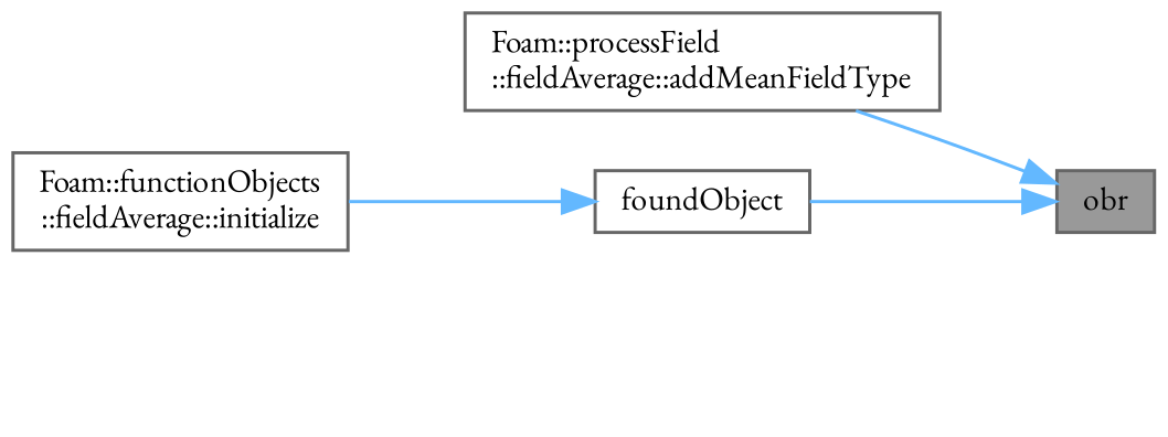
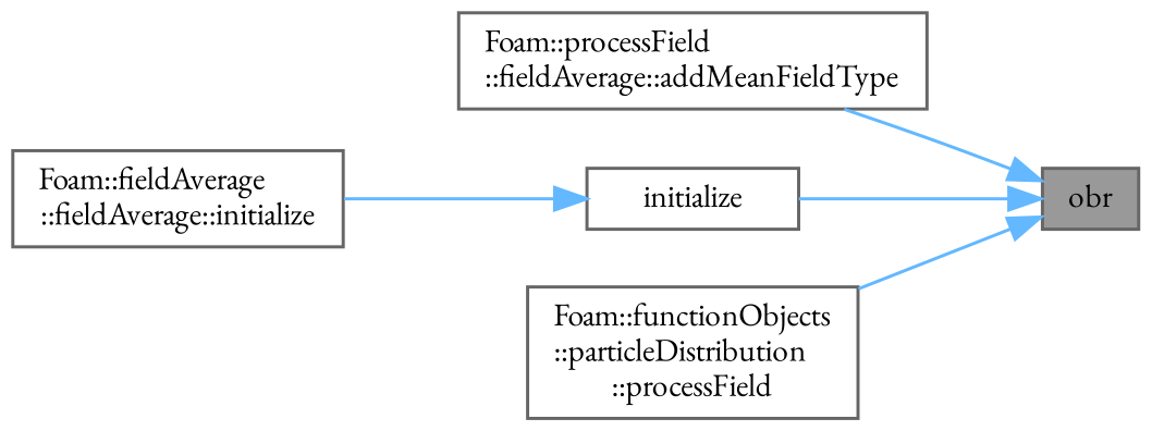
  digraph {
    fontname="EB Garamond"
    rankdir=RL
    node [color=grey40 fillcolor=white fontname="EB Garamond" fontsize=10 shape=box style=filled]
    edge [color=steelblue1 dir=back fontname="EB Garamond" fontsize=10 labelfontname=Helvetica labelfontsize=10 style=solid]
    n1 [color=gray40 fillcolor=grey60 fontcolor=black height=0.2 label=obr width=0.4]
    n2 [height=0.2 label="Foam::processField\l::fieldAverage::addMeanFieldType" width=0.4]
-   n3 [height=0.2 label=foundObject width=0.4]
-   n5 [height=0.2 label="Foam::functionObjects\l::fieldAverage::initialize" width=0.4]
+   n3 [height=0.2 label=initialize width=0.4]
+   n4 [height=0.2 label="Foam::functionObjects\l::particleDistribution\l::processField" width=0.4]
+   n5 [height=0.2 label="Foam::fieldAverage\l::fieldAverage::initialize" width=0.4]
    n1 -> n2
    n1 -> n3
+   n1 -> n4
    n3 -> n5
  }
